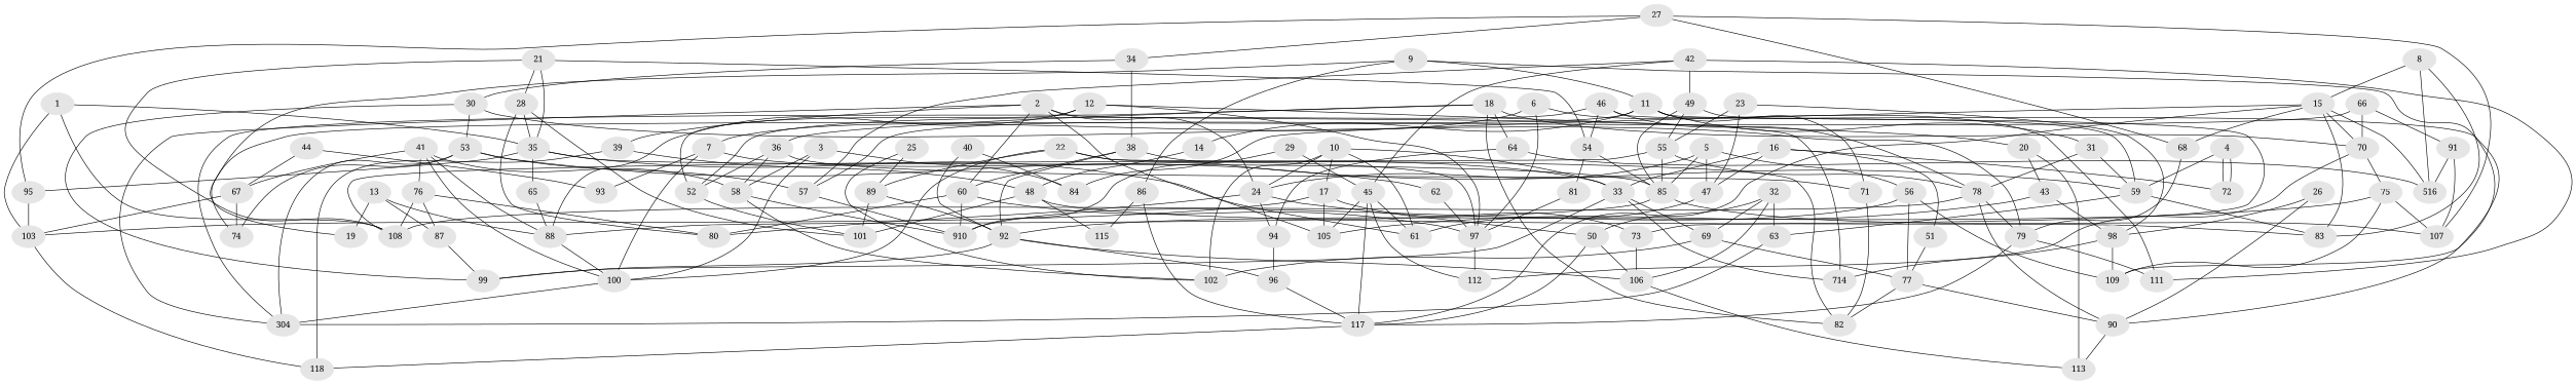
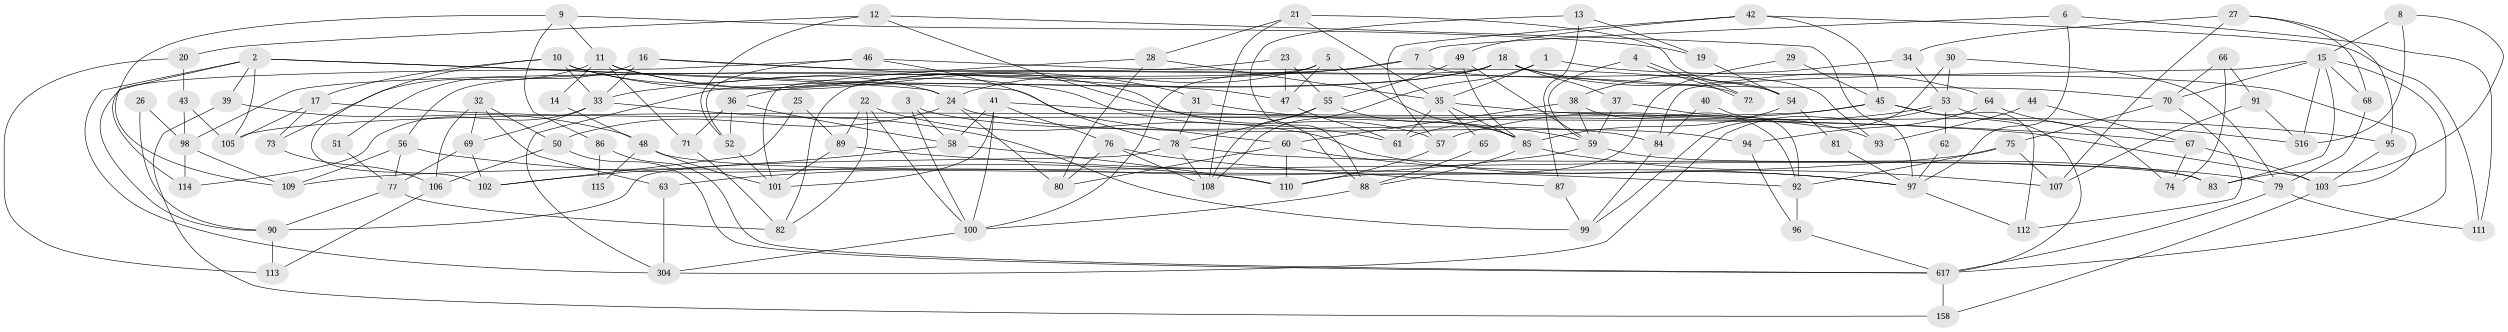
  graph {
    fontname="Noto Serif"
    node [color=gray90 fontname="Noto Serif" style=filled]
    edge [fontname="Noto Serif"]
    1
    35
    103
    108
    85
    61
    95
    65
-   118
+   118 [label=158]
    2
    24
    39
    60
    n14 [label=304]
    105
-   114 [label=714]
+   114
    50
    80
    94
    48
    97
-   110 [label=910]
+   110
    3
    58
    84
    100
    102
    4
    59
    72
    83
    63
    5
    47
    56
    109
    77
    88
    107
    6
    7
    111
    33
    93
    112
    99
    69
    8
    15
    n50 [label=516]
    68
    70
-   117
+   117 [label=617]
    9
    11
    19
    86
    14
    31
    57
    71
    73
    54
    115
    10
    17
    78
    82
    106
    12
    20
    52
    43
    113
    101
    13
    87
    79
    75
    16
    51
    18
    36
+   37
    64
    81
    98
    21
    28
    22
    89
    92
    23
    55
    96
    25
    26
    90
    27
    34
    53
    38
    29
    45
    30
    62
    74
    32
    40
    41
    67
    76
    42
    49
    44
    46
    66
    91
    1 -- 35
    1 -- 103
    1 -- 108
    35 -- 85
    35 -- 61
    35 -- 95
    35 -- 65
    103 -- 118
    85 -- 88
    85 -- 107
    95 -- 103
    65 -- 88
    2 -- 24
    2 -- 39
    2 -- 60
    2 -- n14
    2 -- 105
    2 -- 114
    24 -- 50
    24 -- 80
    24 -- 94
    39 -- 118
    39 -- 48
    60 -- 80
    60 -- 97
    60 -- 110
    50 -- 117
    50 -- 106
    94 -- 96
    48 -- 83
    48 -- 115
    48 -- 101
    97 -- 112
    3 -- 58
    3 -- 84
    3 -- 100
    58 -- 110
    58 -- 102
    100 -- n14
    4 -- 59
    4 -- 72
    4 -- 72
    59 -- 83
    59 -- 63
    63 -- n14
    5 -- 85
    5 -- 24
    5 -- 47
    5 -- 56
    47 -- 61
    56 -- 110
    56 -- 109
    56 -- 77
    77 -- 82
    77 -- 90
    88 -- 100
    6 -- 97
    6 -- 7
    6 -- 111
    7 -- 100
    7 -- 33
    7 -- 93
    33 -- 114
    33 -- 99
    33 -- 69
    69 -- 102
    69 -- 77
    8 -- 83
    8 -- 15
    8 -- n50
    15 -- 84
    15 -- 83
    15 -- n50
    15 -- 68
    15 -- 70
    15 -- 117
    68 -- 79
    70 -- 112
    70 -- 75
    117 -- 118
    9 -- 109
    9 -- 11
    9 -- 19
    9 -- 86
    11 -- 14
    11 -- 31
    11 -- 57
    11 -- 71
    11 -- 73
+   19 -- 54
    86 -- 117
    86 -- 115
    14 -- 48
    31 -- 59
    31 -- 78
    57 -- 110
    71 -- 82
    73 -- 106
    54 -- 85
    54 -- 81
    10 -- 61
    10 -- 24
    10 -- 102
    10 -- 33
    10 -- 17
    17 -- 103
    17 -- 105
    17 -- 73
    78 -- 108
    78 -- 79
    78 -- 90
    106 -- 113
    12 -- 97
    12 -- 88
    12 -- 20
    12 -- 52
    20 -- 43
    20 -- 113
    52 -- 101
    43 -- 105
    43 -- 98
    13 -- 88
    13 -- 19
    13 -- 87
    87 -- 99
    79 -- 111
    79 -- 117
    75 -- 109
    75 -- 107
    75 -- 92
    16 -- 72
    16 -- 47
    16 -- 33
    16 -- 51
    51 -- 77
    18 -- n14
    18 -- 70
    18 -- 82
    18 -- 36
+   18 -- 37
    18 -- 64
    36 -- 58
    36 -- 71
    36 -- 52
+   37 -- 59
+   37 -- 93
    64 -- 94
    64 -- n50
    81 -- 97
    98 -- 114
    98 -- 109
    21 -- 35
    21 -- 108
    21 -- 54
    21 -- 28
    28 -- 35
    28 -- 80
    28 -- 101
    22 -- 97
    22 -- 100
    22 -- 82
    22 -- 89
    89 -- 101
    89 -- 92
-   92 -- 99
-   92 -- 106
+   84 -- 99
    92 -- 96
    23 -- 47
    23 -- 98
    23 -- 55
    55 -- 108
    55 -- 85
    55 -- 78
    96 -- 117
    25 -- 102
    25 -- 89
    26 -- 98
    26 -- 90
    90 -- 113
    27 -- 95
    27 -- 107
    27 -- 68
    27 -- 34
-   34 -- 30
+   34 -- 53
    34 -- 38
    53 -- n14
    53 -- 57
    53 -- 62
    53 -- 74
    38 -- 60
    38 -- 59
    38 -- 92
    29 -- 110
    29 -- 45
    45 -- 61
    45 -- 105
    45 -- 112
    45 -- 117
    30 -- 99
    30 -- 79
    30 -- 53
    62 -- 97
    32 -- 50
    32 -- 63
    32 -- 69
    32 -- 106
    40 -- 84
    40 -- 92
    41 -- 58
    41 -- 100
-   41 -- 88
+   41 -- 101
    41 -- 67
    41 -- 76
    67 -- 103
    67 -- 74
    76 -- 108
    76 -- 80
    76 -- 87
    42 -- 111
    42 -- 57
    42 -- 45
    42 -- 49
    49 -- 85
    49 -- 59
    49 -- 55
    44 -- 93
    44 -- 67
    46 -- 54
    46 -- 78
    46 -- 52
    46 -- 90
    66 -- 70
    66 -- 74
    66 -- 91
    91 -- 107
    91 -- n50
  }
